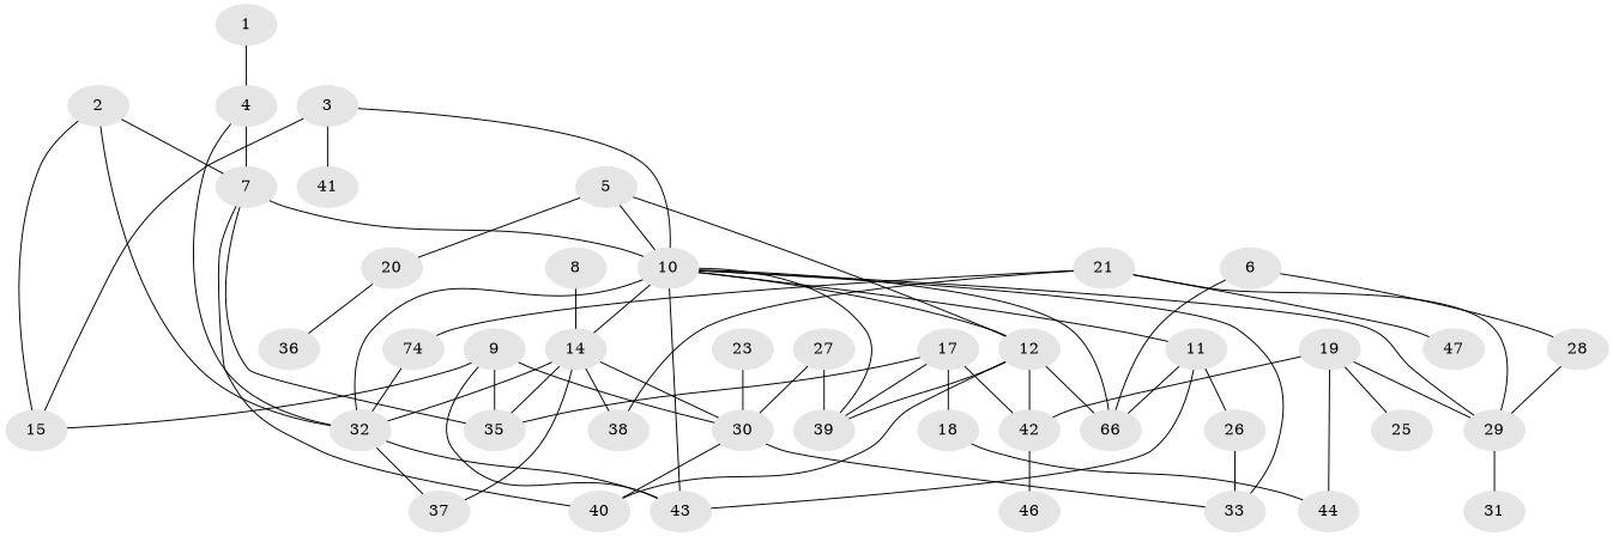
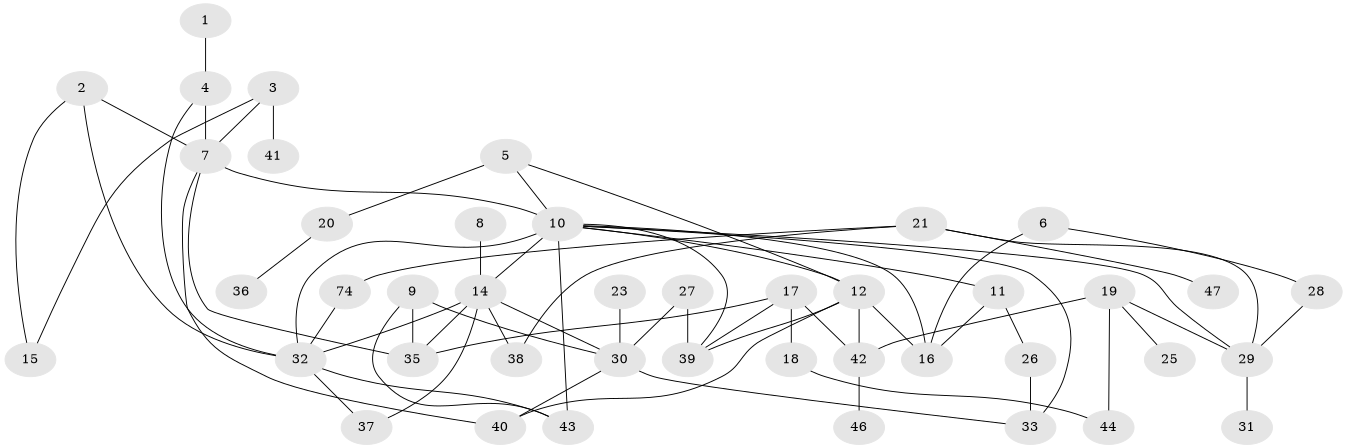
  graph {
    node [color=gray90 style=filled]
    edge [weight=1.0]
    1
    4
    7
    32
    2
    15
    10
    35
    40
    43
    37
    3
    41
    12
-   16 [label=66]
+   16
    14
    11
    29
    33
    39
    5
    20
    42
    36
    6
    28
    8
    30
    38
    9
    26
    31
    46
    17
    18
    44
    19
    25
    21
    n40 [label=74]
    47
    23
    27
    1 -- 4
    4 -- 7 [weight=2.0]
    4 -- 32
    7 -- 10 [weight=2.0]
    7 -- 35
    7 -- 40
    32 -- 43
    32 -- 37
    2 -- 7 [weight=2.0]
    2 -- 32 [weight=2.0]
    2 -- 15
    10 -- 32
    10 -- 43 [weight=2.0]
    10 -- 12
    10 -- 16
    10 -- 14 [weight=3.0]
    10 -- 11 [weight=2.0]
    10 -- 29
    10 -- 33
    10 -- 39
    3 -- 15
-   3 -- 10 [weight=3.0]
+   3 -- 7 [weight=3.0]
    3 -- 41
    12 -- 40
    12 -- 16
    12 -- 39
    12 -- 42
    14 -- 32
    14 -- 35
    14 -- 37
    14 -- 30
    14 -- 38
-   11 -- 43
    11 -- 16
    11 -- 26
    29 -- 31
    5 -- 10
    5 -- 12
    5 -- 20
    20 -- 36
    42 -- 46
    6 -- 16
    6 -- 28
    28 -- 29
    8 -- 14
    30 -- 40
    30 -- 33
-   9 -- 15 [weight=2.0]
    9 -- 35
    9 -- 43 [weight=2.0]
    9 -- 30
    26 -- 33
    17 -- 35
    17 -- 39
    17 -- 42
    17 -- 18
    18 -- 44
    19 -- 29
    19 -- 42
    19 -- 44
    19 -- 25
    21 -- 29
    21 -- 38
    21 -- n40
    21 -- 47
    n40 -- 32
    23 -- 30
    27 -- 39
    27 -- 30
  }
